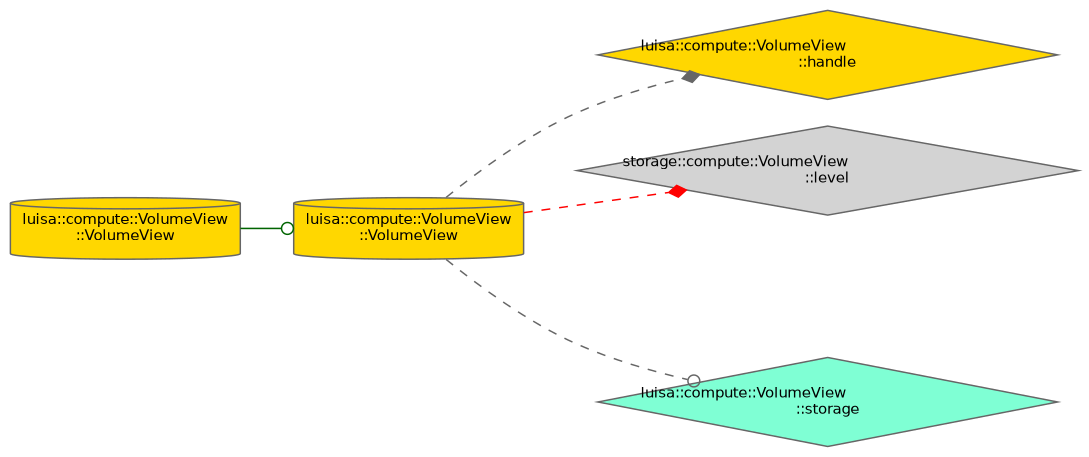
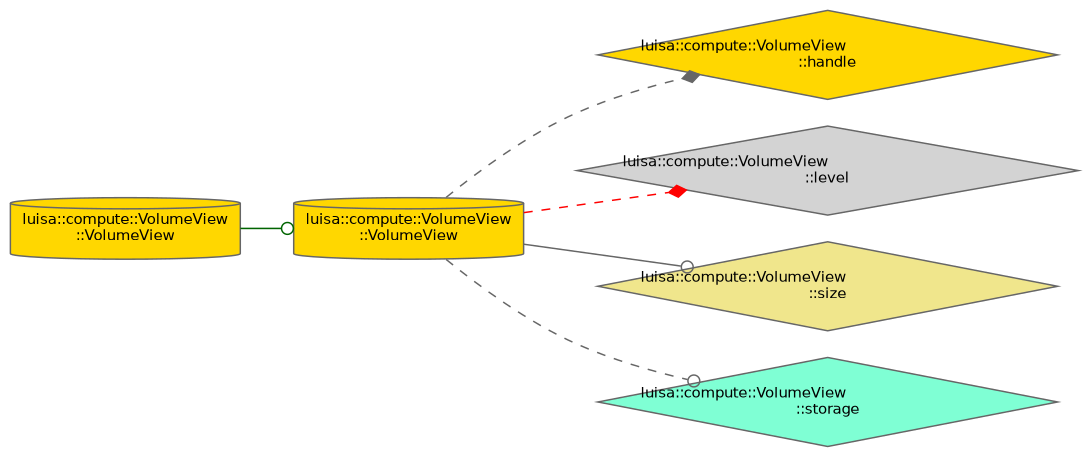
  digraph {
    fontname="DejaVu Sans"
    rankdir=LR
    node [color=grey40 fillcolor=gold fontname="DejaVu Sans" fontsize=10 shape=diamond style=filled]
    edge [arrowhead=odot color=gray40 fontname="DejaVu Sans" fontsize=10 labelfontname=Helvetica labelfontsize=10 style=dashed]
    n1 [color=gray40 fontcolor=black height=0.2 label="luisa::compute::VolumeView\l::VolumeView" shape=cylinder width=0.4]
    n2 [height=0.2 label="luisa::compute::VolumeView\l::VolumeView" shape=cylinder width=0.4]
    n3 [height=0.2 label="luisa::compute::VolumeView\l::handle" width=0.4]
-   n4 [fillcolor=lightgrey height=0.2 label="storage::compute::VolumeView\l::level" width=0.4]
+   n4 [fillcolor=lightgrey height=0.2 label="luisa::compute::VolumeView\l::level" width=0.4]
+   n5 [fillcolor=khaki height=0.2 label="luisa::compute::VolumeView\l::size" width=0.4]
    n6 [fillcolor=aquamarine height=0.2 label="luisa::compute::VolumeView\l::storage" width=0.4]
    n1 -> n2 [color=darkgreen style=solid]
    n2 -> n3 [arrowhead=diamond]
    n2 -> n4 [arrowhead=diamond color=red]
+   n2 -> n5 [style=solid]
    n2 -> n6
  }
